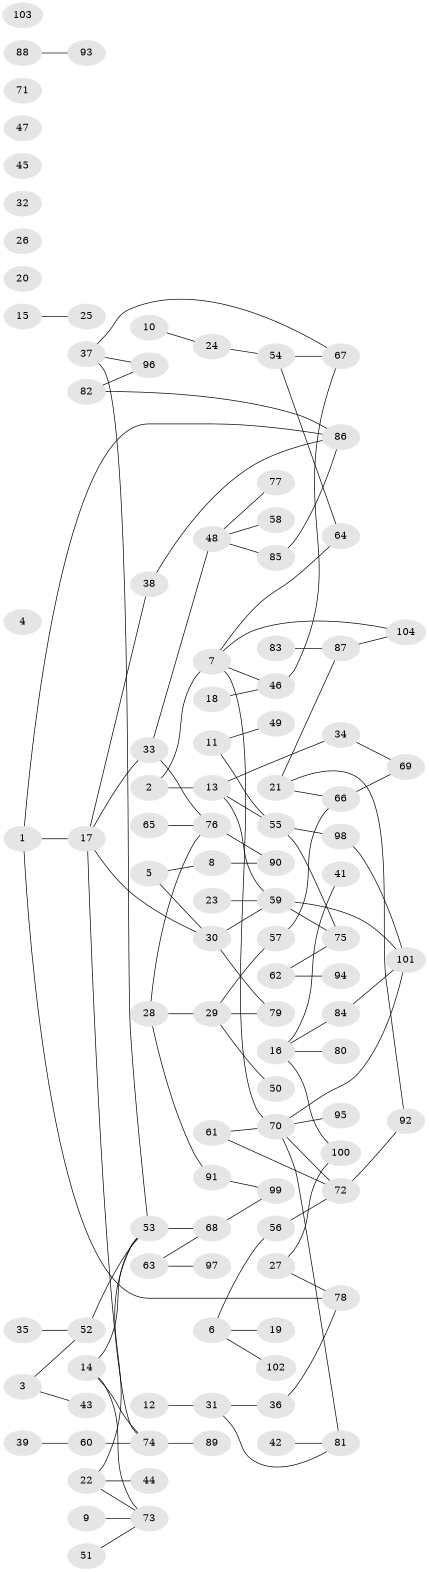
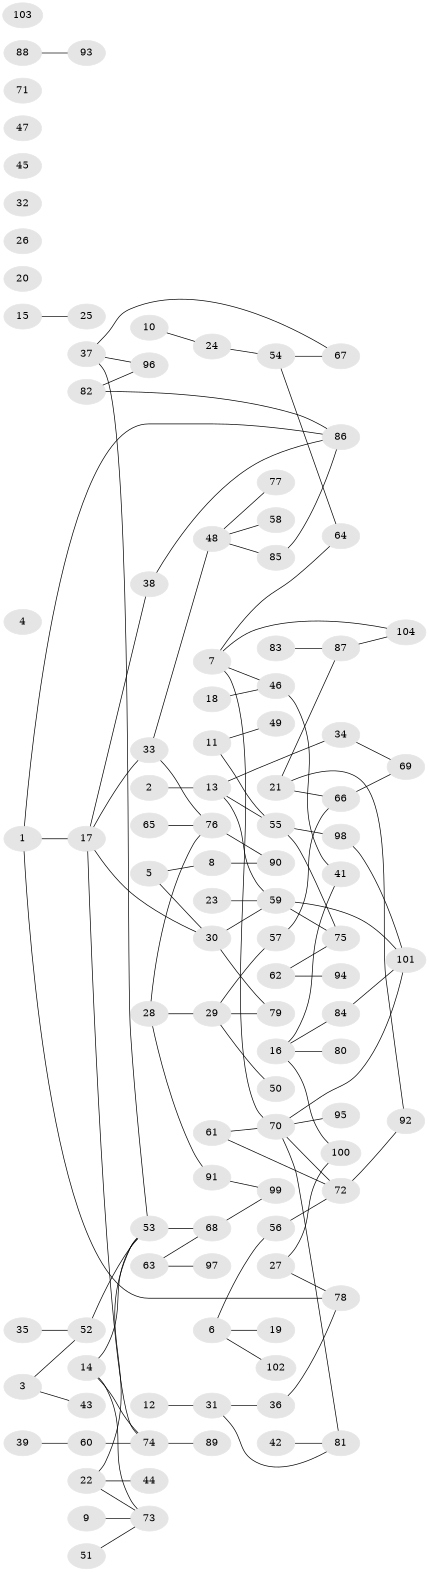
  graph {
    rankdir=LR
    node [color=gray90 style=filled]
    1
    17
    78
    86
    30
    74
    33
    38
    2
    7
    13
    46
    64
    70
    104
    55
    34
    59
    3
    43
    52
    53
    4
    5
    8
    90
    79
    6
    19
    56
    102
    72
    67
    81
    101
    95
    9
    73
    10
    24
    54
    11
    49
    75
    98
    12
    31
    36
    69
    14
    68
    89
    15
    25
    16
    41
    80
    84
    100
    76
    48
    18
    20
    21
    66
    87
    92
    22
    44
    23
    26
    27
    28
    29
    91
    50
    57
    99
    32
    58
    77
    85
    35
    37
    96
    39
    60
    42
    45
    47
    51
    61
    62
    94
    63
    97
    65
    71
    82
    83
    88
    93
    103
    1 -- 17
    1 -- 78
    1 -- 86
    17 -- 30
    17 -- 74
    17 -- 33
    17 -- 38
    30 -- 59
    30 -- 79
    74 -- 89
    33 -- 76
    33 -- 48
    38 -- 86
-   2 -- 7
    2 -- 13
    7 -- 46
    7 -- 64
    7 -- 70
    7 -- 104
    13 -- 55
    13 -- 34
    13 -- 59
-   46 -- 67
+   46 -- 41
    70 -- 72
    70 -- 81
    70 -- 101
    70 -- 95
    55 -- 75
    55 -- 98
    34 -- 69
    59 -- 101
    59 -- 75
    3 -- 43
    3 -- 52
    52 -- 53
    53 -- 68
    5 -- 30
    5 -- 8
    8 -- 90
    6 -- 19
    6 -- 56
    6 -- 102
    56 -- 72
    72 -- 92
    9 -- 73
    10 -- 24
    24 -- 54
    54 -- 64
    54 -- 67
    11 -- 55
    11 -- 49
    98 -- 101
    12 -- 31
    31 -- 81
    31 -- 36
    36 -- 78
    14 -- 74
    14 -- 53
    14 -- 73
    68 -- 99
    15 -- 25
    16 -- 41
    16 -- 80
    16 -- 84
    16 -- 100
    84 -- 101
    76 -- 90
    48 -- 58
    48 -- 77
    48 -- 85
    18 -- 46
    21 -- 66
    21 -- 87
    21 -- 92
    66 -- 69
    87 -- 104
    22 -- 53
    22 -- 73
    22 -- 44
    23 -- 59
    27 -- 78
    27 -- 100
    28 -- 76
    28 -- 29
    28 -- 91
    29 -- 79
    29 -- 50
    29 -- 57
    91 -- 99
    57 -- 66
    85 -- 86
    35 -- 52
    37 -- 53
    37 -- 67
    37 -- 96
    39 -- 60
    60 -- 74
    42 -- 81
    51 -- 73
    61 -- 70
    61 -- 72
    62 -- 75
    62 -- 94
    63 -- 68
    63 -- 97
    65 -- 76
    82 -- 86
    82 -- 96
    83 -- 87
    88 -- 93
  }
